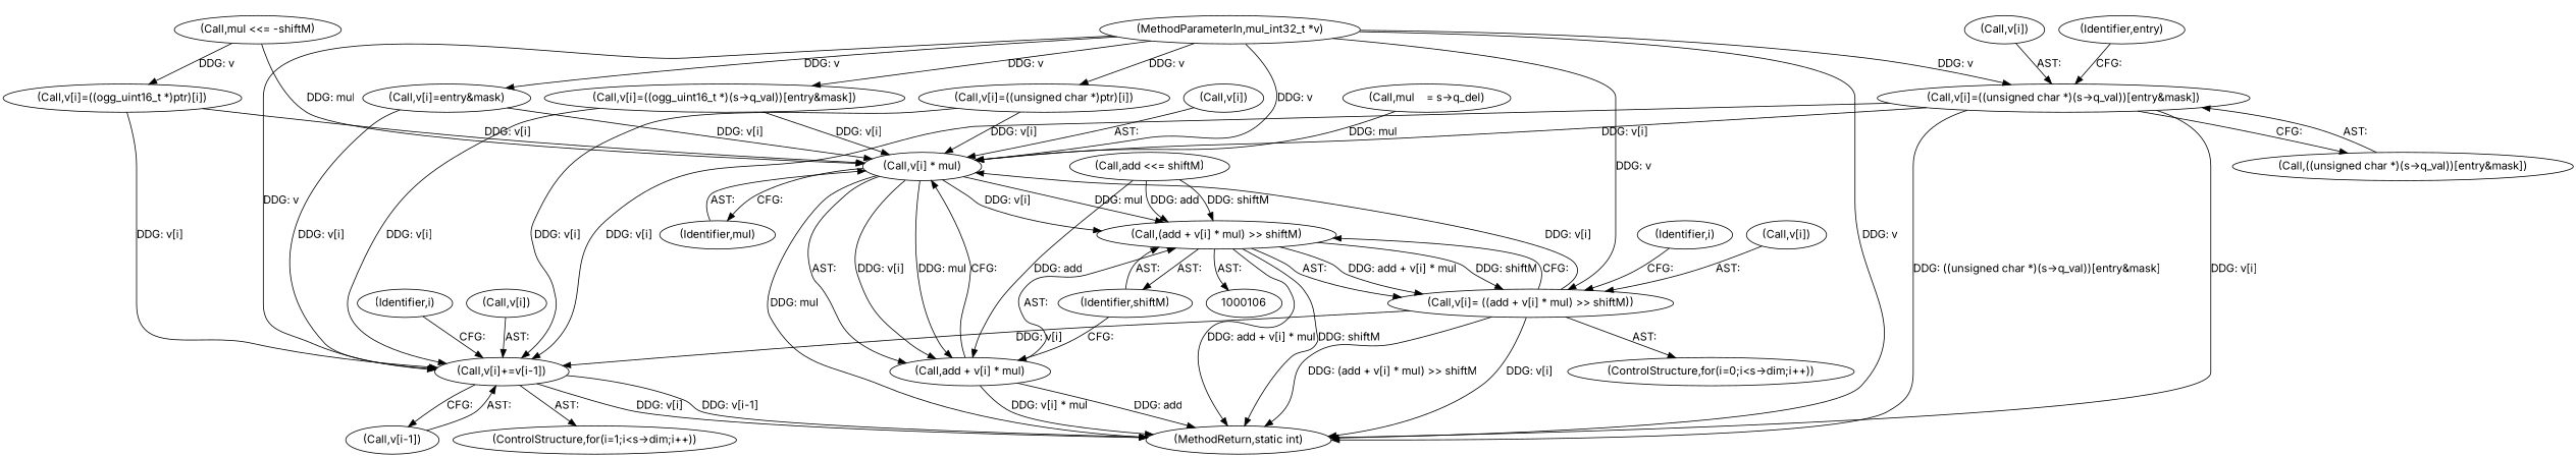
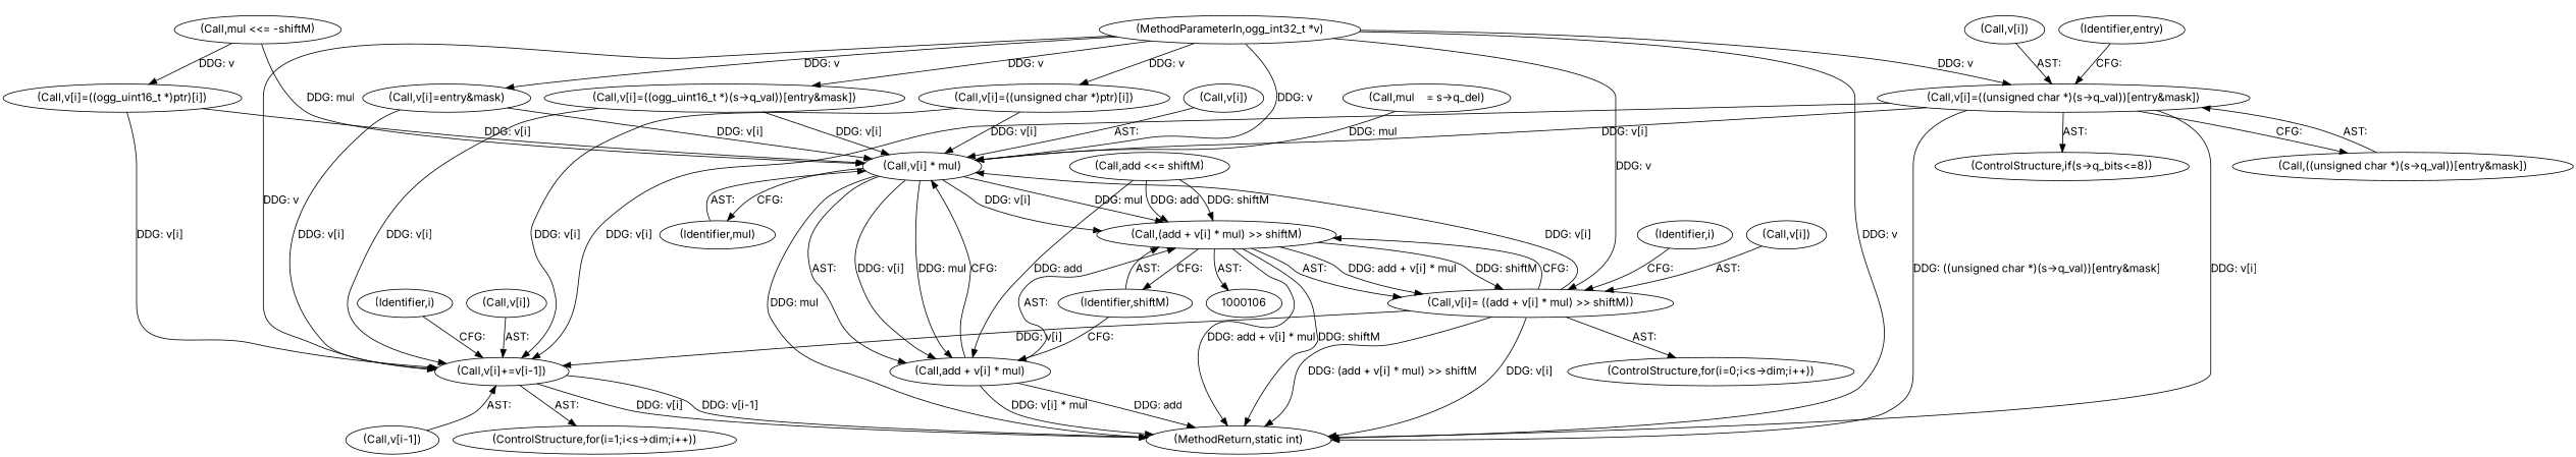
  digraph {
    fontname=Inter
    node [fontname=Inter]
    edge [fontname=Inter]
    n1 [label="(Call,v[i]=((unsigned char *)(s->q_val))[entry&mask])"]
    n2 [label="(Call,v[i] * mul)"]
    n3 [label="(Call,v[i]+=v[i-1])"]
+   n4 [label="(ControlStructure,if(s->q_bits<=8))"]
    n5 [label="(MethodReturn,static int)"]
    n6 [label="(Call,((unsigned char *)(s->q_val))[entry&mask])"]
    n7 [label="(Call,(add + v[i] * mul) >> shiftM)"]
    n8 [label="(Call,add + v[i] * mul)"]
    n9 [label="(Identifier,mul)"]
    n10 [label="(Call,v[i-1])"]
    n11 [label="(ControlStructure,for(i=1;i<s->dim;i++))"]
-   n12 [label="(MethodParameterIn,mul_int32_t *v)"]
+   n12 [label="(MethodParameterIn,ogg_int32_t *v)"]
    n13 [label="(Call,v[i]= ((add + v[i] * mul) >> shiftM))"]
    n14 [label="(Call,v[i]=((unsigned char *)ptr)[i])"]
    n15 [label="(Call,v[i]=((ogg_uint16_t *)(s->q_val))[entry&mask])"]
    n16 [label="(Call,v[i]=entry&mask)"]
    n17 [label="(ControlStructure,for(i=0;i<s->dim;i++))"]
    n18 [label="(Call,v[i]=((ogg_uint16_t *)ptr)[i])"]
    1000106
    n20 [label="(Identifier,shiftM)"]
    n21 [label="(Identifier,i)"]
    n22 [label="(Call,add <<= shiftM)"]
    n23 [label="(Identifier,entry)"]
    n24 [label="(Identifier,i)"]
    n25 [label="(Call,v[i])"]
    n26 [label="(Call,mul    = s->q_del)"]
    n27 [label="(Call,v[i])"]
    n28 [label="(Call,v[i])"]
    n29 [label="(Call,v[i])"]
    n30 [label="(Call,mul <<= -shiftM)"]
    n1 -> n2 [label="DDG: v[i]"]
    n1 -> n3 [label="DDG: v[i]"]
+   n1 -> n4 [label="AST: "]
    n1 -> n5 [label="DDG: ((unsigned char *)(s->q_val))[entry&mask]"]
    n1 -> n5 [label="DDG: v[i]"]
    n1 -> n6 [label="CFG: "]
    n2 -> n5 [label="DDG: mul"]
    n2 -> n7 [label="DDG: v[i]"]
    n2 -> n7 [label="DDG: mul"]
    n2 -> n8 [label="AST: "]
    n2 -> n8 [label="DDG: v[i]"]
    n2 -> n8 [label="DDG: mul"]
    n2 -> n9 [label="CFG: "]
    n3 -> n5 [label="DDG: v[i]"]
    n3 -> n5 [label="DDG: v[i-1]"]
-   n3 -> n10 [label="CFG: "]
    n3 -> n11 [label="AST: "]
    n6 -> n1 [label="AST: "]
    n7 -> n5 [label="DDG: add + v[i] * mul"]
    n7 -> n5 [label="DDG: shiftM"]
    n7 -> n13 [label="AST: "]
    n7 -> n13 [label="DDG: add + v[i] * mul"]
    n7 -> n13 [label="DDG: shiftM"]
    n7 -> 1000106 [label="AST: "]
-   n7 -> n20 [label="AST: "]
+   n7 -> n20 [label="CFG: "]
    n8 -> n2 [label="CFG: "]
    n8 -> n5 [label="DDG: v[i] * mul"]
    n8 -> n5 [label="DDG: add"]
    n8 -> n7 [label="AST: "]
    n9 -> n2 [label="AST: "]
    n10 -> n3 [label="AST: "]
    n12 -> n1 [label="DDG: v"]
    n12 -> n2 [label="DDG: v"]
    n12 -> n3 [label="DDG: v"]
    n12 -> n5 [label="DDG: v"]
    n12 -> n13 [label="DDG: v"]
    n12 -> n14 [label="DDG: v"]
    n12 -> n15 [label="DDG: v"]
    n12 -> n16 [label="DDG: v"]
    n13 -> n2 [label="DDG: v[i]"]
    n13 -> n3 [label="DDG: v[i]"]
    n13 -> n5 [label="DDG: v[i]"]
    n13 -> n5 [label="DDG: (add + v[i] * mul) >> shiftM"]
    n13 -> n7 [label="CFG: "]
    n13 -> n17 [label="AST: "]
    n14 -> n2 [label="DDG: v[i]"]
    n14 -> n3 [label="DDG: v[i]"]
    n15 -> n2 [label="DDG: v[i]"]
    n15 -> n3 [label="DDG: v[i]"]
    n16 -> n2 [label="DDG: v[i]"]
    n16 -> n3 [label="DDG: v[i]"]
    n18 -> n2 [label="DDG: v[i]"]
    n18 -> n3 [label="DDG: v[i]"]
    n20 -> n7 [label="AST: "]
    n20 -> n8 [label="CFG: "]
    n21 -> n13 [label="CFG: "]
    n22 -> n7 [label="DDG: add"]
    n22 -> n7 [label="DDG: shiftM"]
    n22 -> n8 [label="DDG: add"]
    n23 -> n1 [label="CFG: "]
    n24 -> n3 [label="CFG: "]
    n25 -> n3 [label="AST: "]
    n26 -> n2 [label="DDG: mul"]
    n27 -> n13 [label="AST: "]
    n28 -> n2 [label="AST: "]
    n29 -> n1 [label="AST: "]
    n30 -> n2 [label="DDG: mul"]
    n30 -> n18 [label="DDG: v"]
  }
